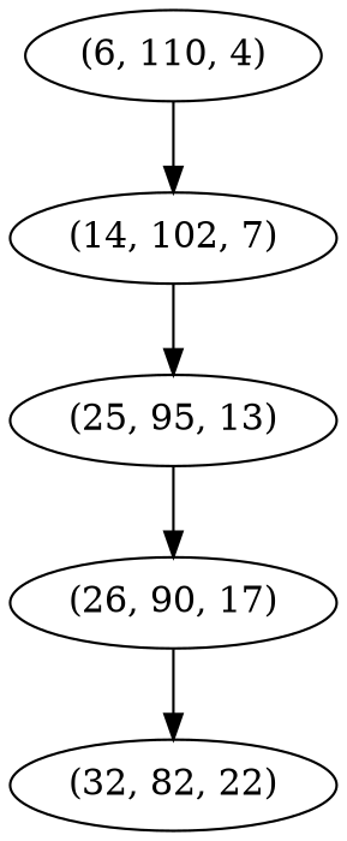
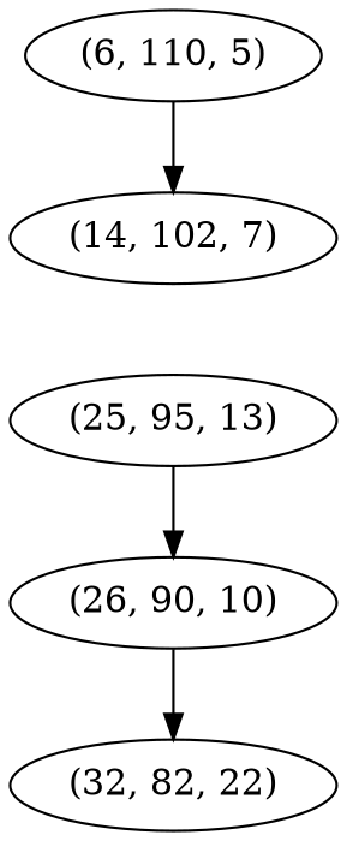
  digraph {
-   "(6, 110, 4)"
+   "(6, 110, 4)" [label="(6, 110, 5)"]
    "(14, 102, 7)"
    n3 [label="(25, 95, 13)"]
-   "(26, 90, 17)"
+   "(26, 90, 17)" [label="(26, 90, 10)"]
    n5 [label="(32, 82, 22)"]
    "(6, 110, 4)" -> "(14, 102, 7)"
-   "(14, 102, 7)" -> n3
    n3 -> "(26, 90, 17)"
    "(26, 90, 17)" -> n5
  }
